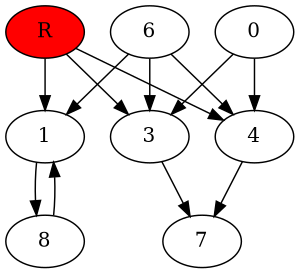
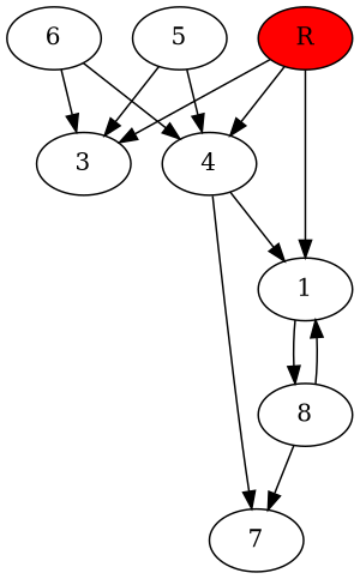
  digraph {
    1
    8
    3
    7
    4
-   5 [label=0]
+   5
    6
    R [fillcolor="#ff0000" style=filled]
    1 -> 8
    8 -> 1
-   3 -> 7
+   8 -> 7
    4 -> 7
    5 -> 3
    5 -> 4
-   6 -> 1
+   4 -> 1
    6 -> 3
    6 -> 4
    R -> 1
    R -> 3
    R -> 4
  }
